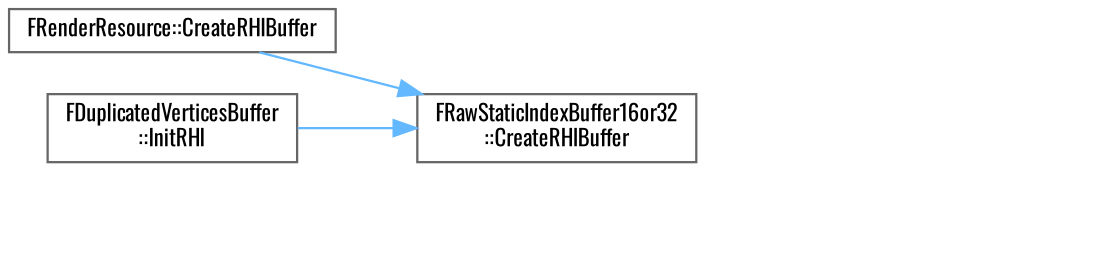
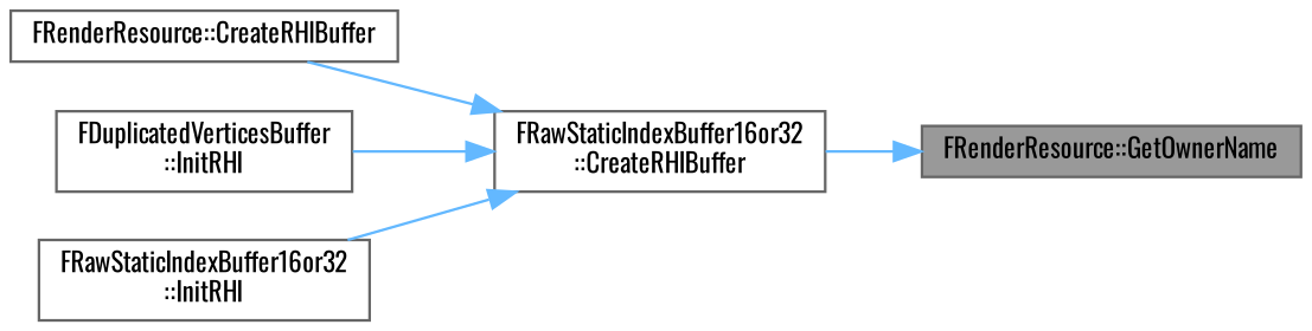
  digraph {
    fontname=Oswald
    rankdir=RL
    node [color=grey40 fillcolor=white fontname=Oswald fontsize=10 shape=box style=filled]
    edge [color=steelblue1 dir=back fontname=Oswald fontsize=10 labelfontname=Helvetica labelfontsize=10 style=solid]
+   n1 [color=gray40 fillcolor=grey60 fontcolor=black height=0.2 label="FRenderResource::GetOwnerName" width=0.4]
    n2 [height=0.2 label="FRawStaticIndexBuffer16or32\l::CreateRHIBuffer" width=0.4]
    n3 [height=0.2 label="FRenderResource::CreateRHIBuffer" width=0.4]
    n4 [height=0.2 label="FDuplicatedVerticesBuffer\l::InitRHI" width=0.4]
+   n5 [height=0.2 label="FRawStaticIndexBuffer16or32\l::InitRHI" width=0.4]
+   n1 -> n2
    n2 -> n3
    n2 -> n4
+   n2 -> n5
  }
